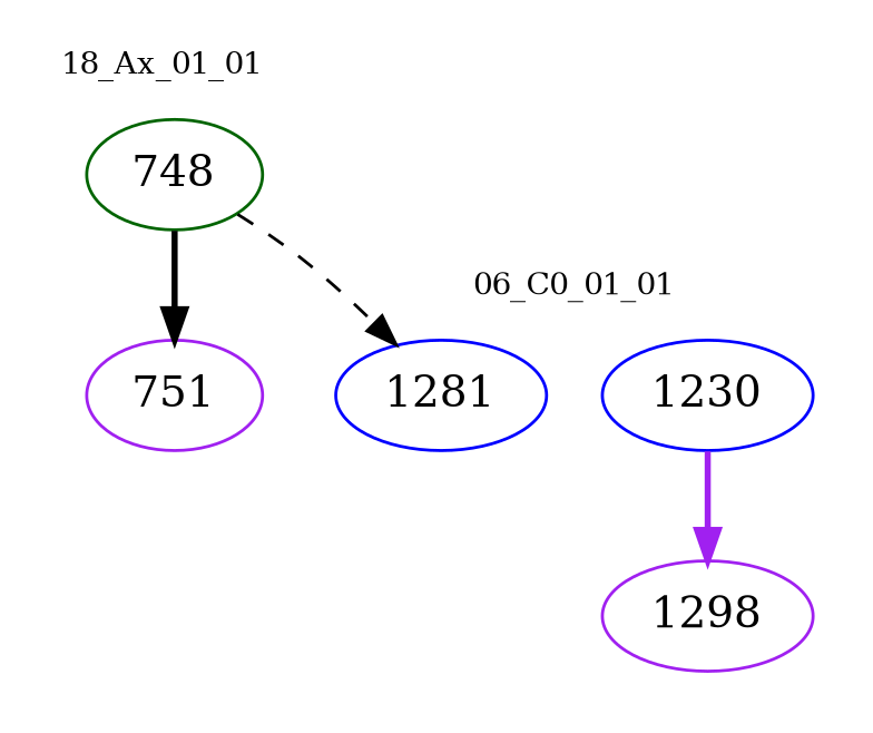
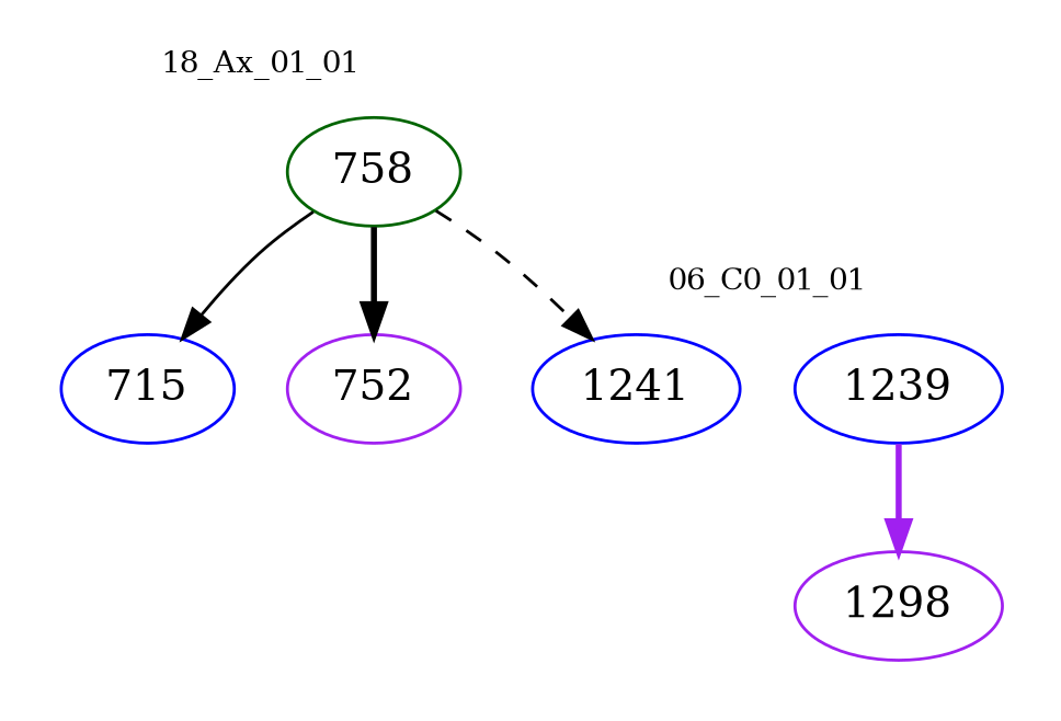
  digraph {
    node [color=blue]
    edge [color=black style=bold]
-   n1 [color=darkgreen label=748]
-   n3 [color=purple label=751]
-   n4 [label=1230]
-   n5 [label=1281]
+   n1 [color=darkgreen label=758]
+   n2 [label=715]
+   n3 [color=purple label=752]
+   n4 [label=1239]
+   n5 [label=1241]
    n6 [color=purple label=1298]
    subgraph cluster_1 {
      color=white
      fontsize=10
      label="18_Ax_01_01"
      n1
+     n2
      n3
    }
    subgraph cluster_2 {
      color=white
      fontsize=10
      label="06_C0_01_01"
      n4
      n5
      n6
    }
+   n1 -> n2 [style=solid]
    n1 -> n3
    n1 -> n5 [style=dashed]
    n4 -> n6 [color=purple]
  }
